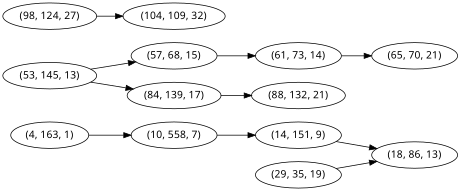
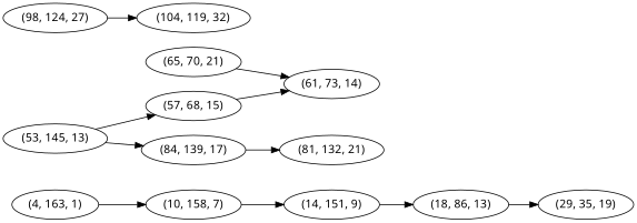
  digraph {
    fontname="Noto Sans"
    rankdir=LR
    node [fontname="Noto Sans"]
    edge [fontname="Noto Sans"]
    n1 [label="(4, 163, 1)"]
-   "(10, 158, 7)" [label="(10, 558, 7)"]
+   "(10, 158, 7)"
    "(14, 151, 9)"
    n4 [label="(18, 86, 13)"]
    "(29, 35, 19)"
    n6 [label="(57, 68, 15)"]
    "(53, 145, 13)"
    "(84, 139, 17)"
    n9 [label="(61, 73, 14)"]
-   "(88, 132, 21)"
+   "(88, 132, 21)" [label="(81, 132, 21)"]
    "(65, 70, 21)"
    "(98, 124, 27)"
-   "(104, 119, 32)" [label="(104, 109, 32)"]
+   "(104, 119, 32)"
    n1 -> "(10, 158, 7)"
    "(10, 158, 7)" -> "(14, 151, 9)"
    "(14, 151, 9)" -> n4
-   "(29, 35, 19)" -> n4
+   n4 -> "(29, 35, 19)"
    n6 -> n9
    "(53, 145, 13)" -> n6
    "(53, 145, 13)" -> "(84, 139, 17)"
    "(84, 139, 17)" -> "(88, 132, 21)"
-   n9 -> "(65, 70, 21)"
+   "(65, 70, 21)" -> n9
    "(98, 124, 27)" -> "(104, 119, 32)"
  }
